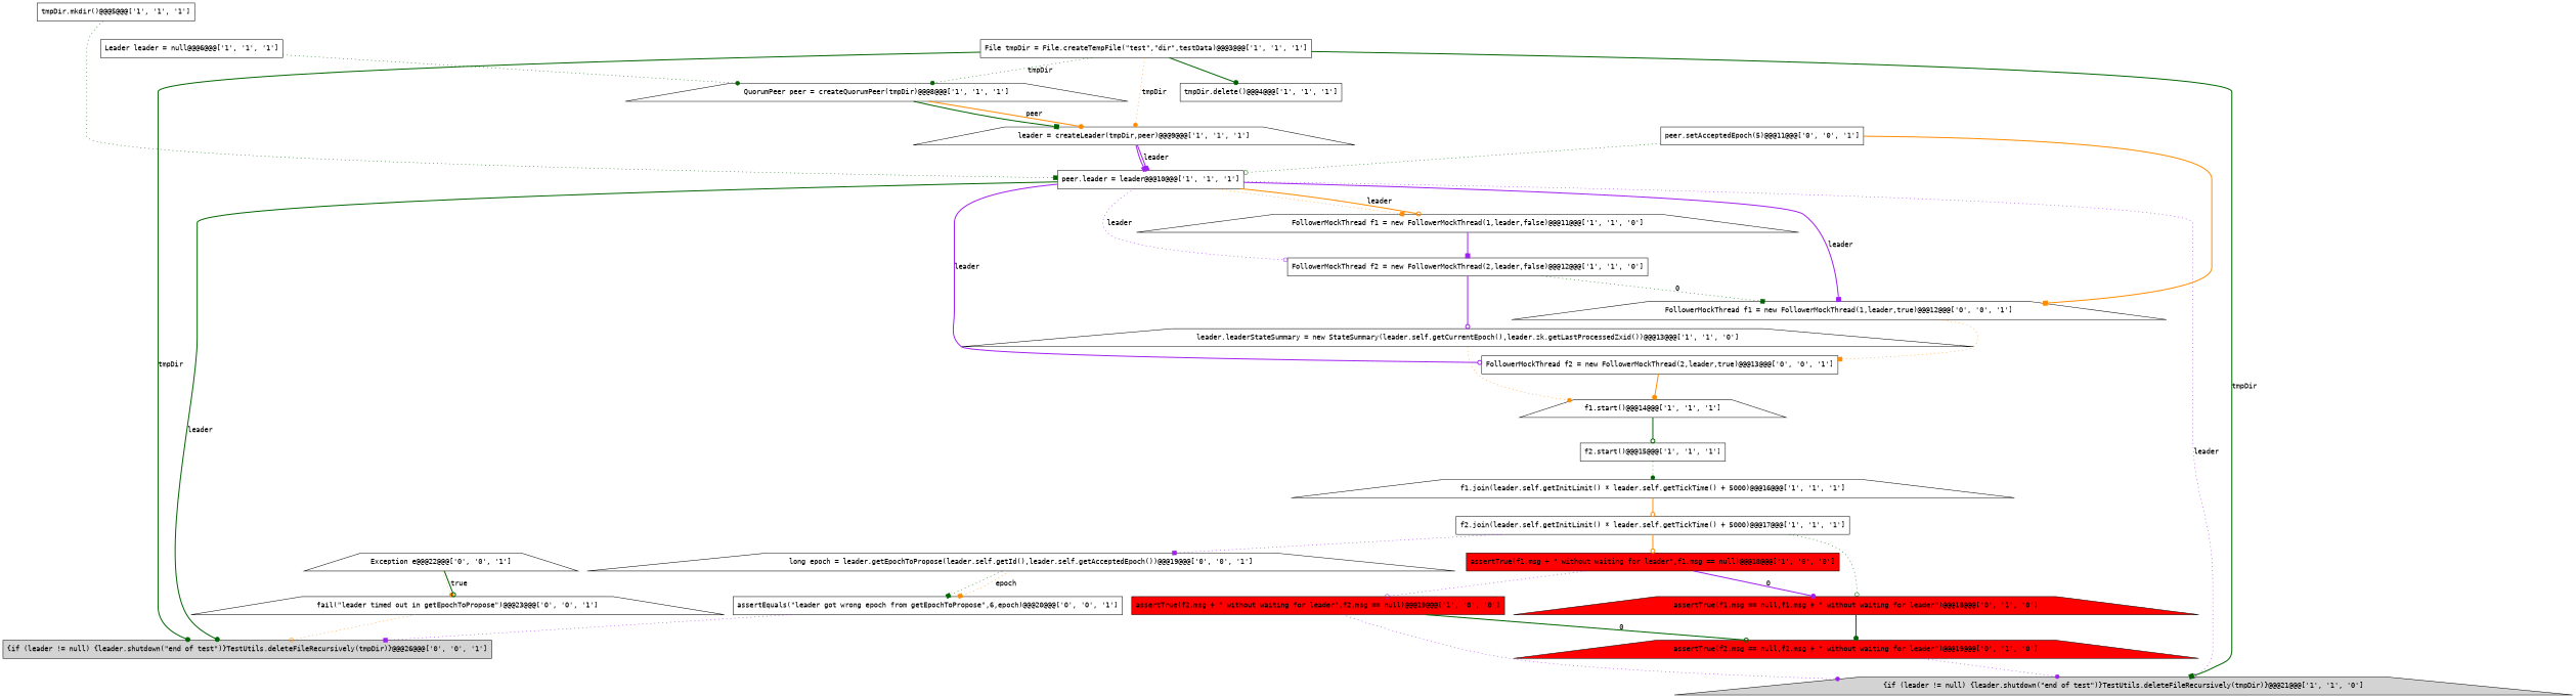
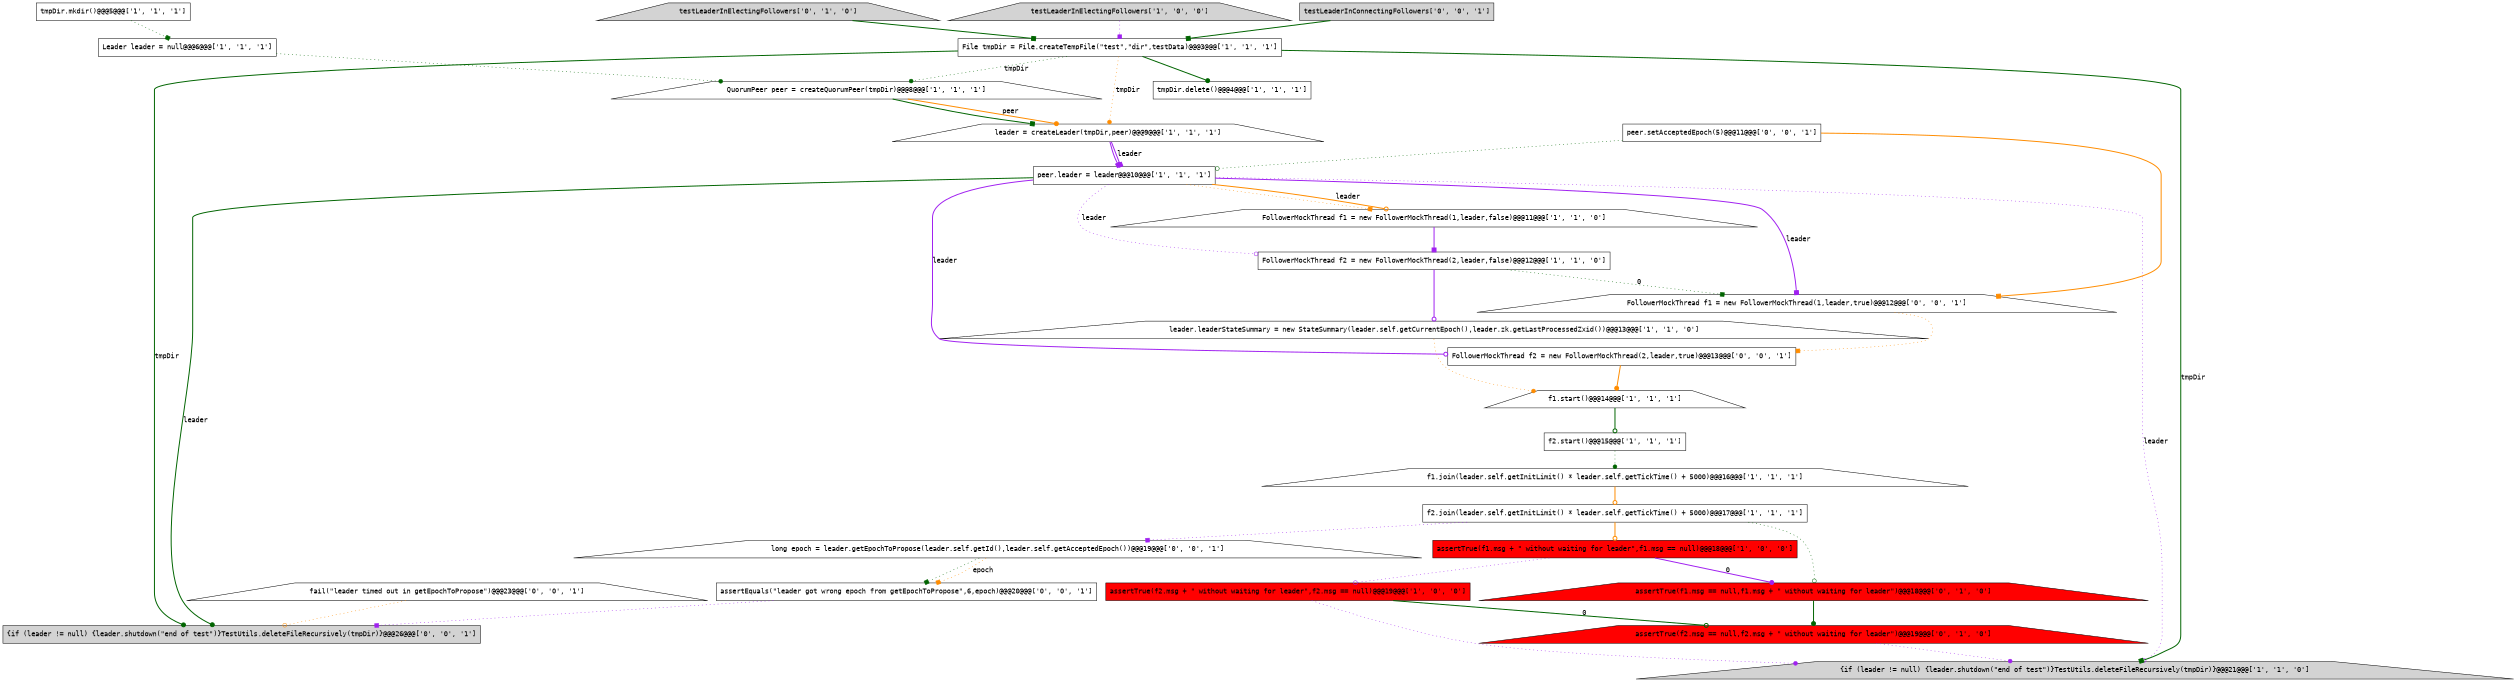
  digraph {
    fontname="DejaVu Sans Mono"
    node [fillcolor=white fontname="DejaVu Sans Mono" shape=box style=filled]
    edge [arrowhead=box color=darkgreen fontname="DejaVu Sans Mono" style=bold]
    n1 [label="peer.leader = leader@@@10@@@['1', '1', '1']"]
    n2 [label="FollowerMockThread f2 = new FollowerMockThread(2,leader,true)@@@13@@@['0', '0', '1']"]
    n3 [fillcolor=lightgray label="{if (leader != null) {leader.shutdown(\"end of test\")}TestUtils.deleteFileRecursively(tmpDir)}@@@21@@@['1', '1', '0']" shape=trapezium]
    n4 [label="FollowerMockThread f1 = new FollowerMockThread(1,leader,false)@@@11@@@['1', '1', '0']" shape=trapezium]
    n5 [fillcolor=lightgray label="{if (leader != null) {leader.shutdown(\"end of test\")}TestUtils.deleteFileRecursively(tmpDir)}@@@26@@@['0', '0', '1']"]
    n6 [label="FollowerMockThread f2 = new FollowerMockThread(2,leader,false)@@@12@@@['1', '1', '0']"]
    n7 [label="FollowerMockThread f1 = new FollowerMockThread(1,leader,true)@@@12@@@['0', '0', '1']" shape=trapezium]
    n8 [label="f1.start()@@@14@@@['1', '1', '1']" shape=trapezium]
    n9 [label="leader.leaderStateSummary = new StateSummary(leader.self.getCurrentEpoch(),leader.zk.getLastProcessedZxid())@@@13@@@['1', '1', '0']" shape=trapezium]
    n10 [label="peer.setAcceptedEpoch(5)@@@11@@@['0', '0', '1']"]
    n11 [label="fail(\"leader timed out in getEpochToPropose\")@@@23@@@['0', '0', '1']" shape=trapezium]
    n12 [label="f1.join(leader.self.getInitLimit() * leader.self.getTickTime() + 5000)@@@16@@@['1', '1', '1']" shape=trapezium]
    n13 [label="f2.join(leader.self.getInitLimit() * leader.self.getTickTime() + 5000)@@@17@@@['1', '1', '1']"]
    n14 [fillcolor=red label="assertTrue(f1.msg == null,f1.msg + \" without waiting for leader\")@@@18@@@['0', '1', '0']" shape=trapezium]
    n15 [fillcolor=red label="assertTrue(f1.msg + \" without waiting for leader\",f1.msg == null)@@@18@@@['1', '0', '0']"]
    n16 [label="long epoch = leader.getEpochToPropose(leader.self.getId(),leader.self.getAcceptedEpoch())@@@19@@@['0', '0', '1']" shape=trapezium]
    n17 [fillcolor=red label="assertTrue(f2.msg == null,f2.msg + \" without waiting for leader\")@@@19@@@['0', '1', '0']" shape=trapezium]
    n18 [label="f2.start()@@@15@@@['1', '1', '1']"]
    n19 [label="QuorumPeer peer = createQuorumPeer(tmpDir)@@@8@@@['1', '1', '1']" shape=trapezium]
    n20 [label="leader = createLeader(tmpDir,peer)@@@9@@@['1', '1', '1']" shape=trapezium]
    n21 [label="Leader leader = null@@@6@@@['1', '1', '1']"]
    n22 [fillcolor=red label="assertTrue(f2.msg + \" without waiting for leader\",f2.msg == null)@@@19@@@['1', '0', '0']"]
    n23 [label="tmpDir.mkdir()@@@5@@@['1', '1', '1']"]
+   n24 [fillcolor=lightgray label="testLeaderInElectingFollowers['1', '0', '0']" shape=trapezium]
    n25 [label="File tmpDir = File.createTempFile(\"test\",\"dir\",testData)@@@3@@@['1', '1', '1']"]
    n26 [label="tmpDir.delete()@@@4@@@['1', '1', '1']"]
-   n27 [label="Exception e@@@22@@@['0', '0', '1']" shape=trapezium]
+   n28 [fillcolor=lightgray label="testLeaderInConnectingFollowers['0', '0', '1']"]
    n29 [label="assertEquals(\"leader got wrong epoch from getEpochToPropose\",6,epoch)@@@20@@@['0', '0', '1']"]
+   n30 [fillcolor=lightgray label="testLeaderInElectingFollowers['0', '1', '0']" shape=trapezium]
    n1 -> n2 [arrowhead=odot color=purple label=leader]
    n1 -> n3 [arrowhead=odot color=purple label=leader style=dotted]
    n1 -> n4 [color=darkorange style=dotted]
    n1 -> n4 [arrowhead=odot color=darkorange label=leader]
    n1 -> n5 [arrowhead=dot label=leader]
    n1 -> n6 [arrowhead=odot color=purple label=leader style=dotted]
    n1 -> n7 [color=purple label=leader]
    n2 -> n8 [arrowhead=dot color=darkorange]
    n4 -> n6 [color=purple]
    n6 -> n7 [label=0 style=dotted]
    n6 -> n9 [arrowhead=odot color=purple]
    n7 -> n2 [color=darkorange style=dotted]
    n8 -> n18 [arrowhead=odot]
    n9 -> n8 [arrowhead=dot color=darkorange style=dotted]
    n10 -> n1 [arrowhead=odot style=dotted]
    n10 -> n7 [color=darkorange]
    n11 -> n5 [arrowhead=odot color=darkorange style=dotted]
    n12 -> n13 [arrowhead=odot color=darkorange]
    n13 -> n14 [arrowhead=odot style=dotted]
    n13 -> n15 [arrowhead=odot color=darkorange]
    n13 -> n16 [color=purple style=dotted]
    n14 -> n17 [arrowhead=dot]
    n15 -> n14 [arrowhead=dot color=purple label=0]
    n15 -> n22 [arrowhead=odot color=purple style=dotted]
    n16 -> n29 [style=dotted]
    n16 -> n29 [color=darkorange label=epoch style=dotted]
    n17 -> n3 [arrowhead=dot color=purple style=dotted]
    n18 -> n12 [arrowhead=dot style=dotted]
    n19 -> n20
    n19 -> n20 [arrowhead=dot color=darkorange label=peer]
    n20 -> n1 [color=purple label=leader]
    n20 -> n1 [color=purple]
    n21 -> n19 [arrowhead=dot style=dotted]
    n22 -> n3 [arrowhead=dot color=purple style=dotted]
    n22 -> n17 [arrowhead=odot label=0]
-   n23 -> n1 [style=dotted]
+   n23 -> n21 [style=dotted]
+   n24 -> n25 [color=purple style=dotted]
    n25 -> n3 [label=tmpDir]
    n25 -> n5 [arrowhead=dot label=tmpDir]
    n25 -> n19 [arrowhead=dot label=tmpDir style=dotted]
    n25 -> n20 [arrowhead=dot color=darkorange label=tmpDir style=dotted]
    n25 -> n26 [arrowhead=dot]
-   n27 -> n11 [arrowhead=dot color=darkorange style=dotted]
-   n27 -> n11 [arrowhead=odot label=true]
+   n28 -> n25
    n29 -> n5 [color=purple style=dotted]
+   n30 -> n25
  }
